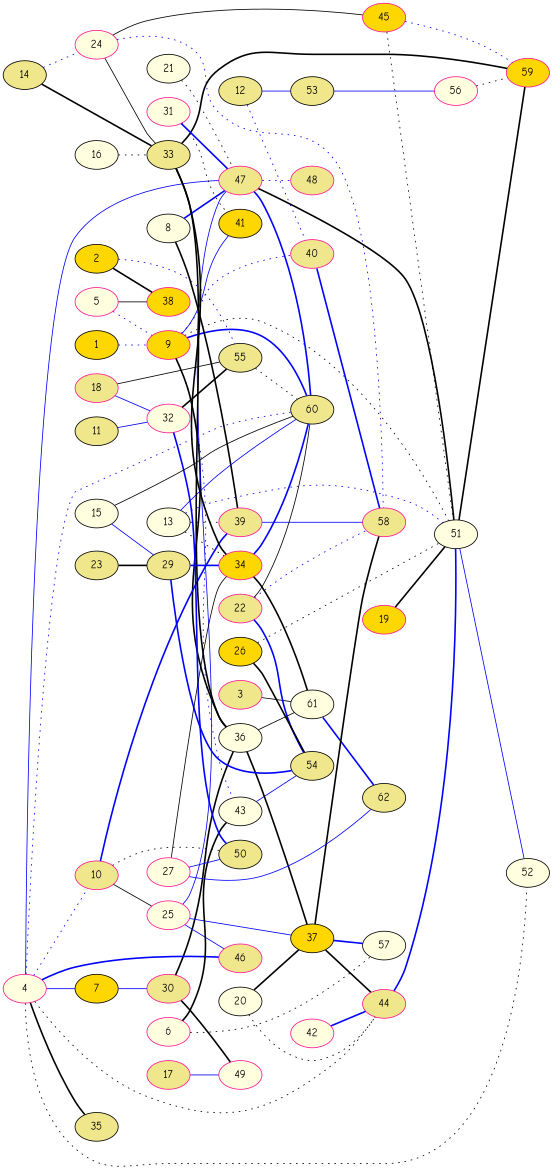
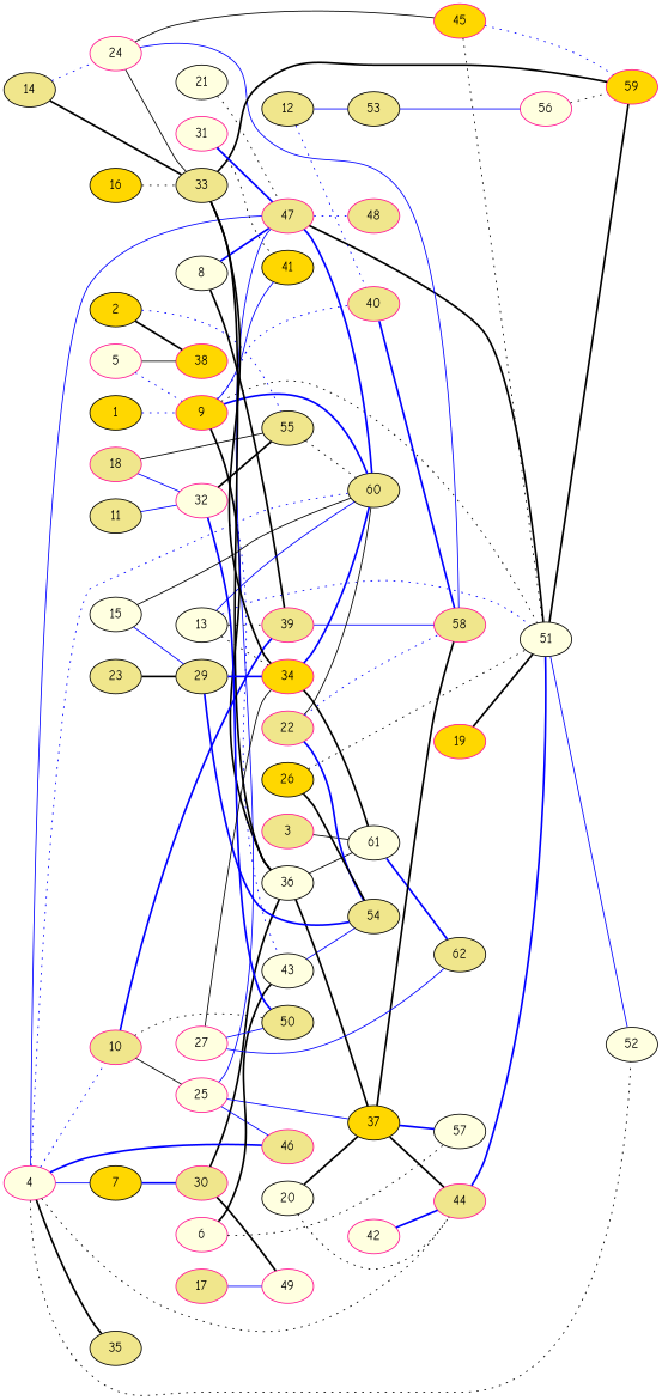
  graph {
    fontname="Comic Neue"
    rankdir=LR
    node [color=black fillcolor=khaki fontname="Comic Neue" style=filled]
    edge [color=blue fontname="Comic Neue" style=bold weight=1.0]
    1 [fillcolor=gold]
    9 [color=deeppink fillcolor=gold]
    60
    43 [fillcolor=lightyellow]
    36 [fillcolor=lightyellow]
    40 [color=deeppink]
    41 [fillcolor=gold]
    51 [fillcolor=lightyellow]
    2 [fillcolor=gold]
    38 [color=deeppink fillcolor=gold]
    55
    3 [color=deeppink]
    61 [fillcolor=lightyellow]
    30 [color=deeppink]
    49 [color=deeppink fillcolor=lightyellow]
    62
    4 [color=deeppink fillcolor=lightyellow]
    7 [fillcolor=gold]
    10 [color=deeppink]
    35
    44 [color=deeppink]
    46 [color=deeppink]
    47 [color=deeppink]
    52 [fillcolor=lightyellow]
    39 [color=deeppink]
    25 [color=deeppink fillcolor=lightyellow]
    50
    48 [color=deeppink]
    5 [color=deeppink fillcolor=lightyellow]
    6 [color=deeppink fillcolor=lightyellow]
    57 [fillcolor=lightyellow]
    54
    8 [fillcolor=lightyellow]
    58 [color=deeppink]
    37 [fillcolor=gold]
    59 [color=deeppink fillcolor=gold]
    32 [color=deeppink fillcolor=lightyellow]
    11
    12
    53
    56 [color=deeppink fillcolor=lightyellow]
    13 [fillcolor=lightyellow]
    34 [color=deeppink fillcolor=gold]
    24 [color=deeppink fillcolor=lightyellow]
    14
    33
    45 [color=deeppink fillcolor=gold]
    15 [fillcolor=lightyellow]
    29
-   16 [fillcolor=lightyellow]
+   16 [fillcolor=gold]
    17 [color=deeppink]
    18 [color=deeppink]
    19 [color=deeppink fillcolor=gold]
    20 [fillcolor=lightyellow]
    21 [fillcolor=lightyellow]
    22 [color=deeppink]
    23
    26 [fillcolor=gold]
    27 [color=deeppink fillcolor=lightyellow]
    31 [color=deeppink fillcolor=lightyellow]
    42 [color=deeppink fillcolor=lightyellow]
    1 -- 9 [style=dotted]
    9 -- 60
    9 -- 43 [style=dotted]
    9 -- 36 [color=black]
    9 -- 40 [style=dotted]
    9 -- 41 [style=solid]
    9 -- 51 [color=black style=dotted]
    43 -- 54 [style=solid]
    36 -- 61 [color=black style=solid]
    36 -- 37 [color=black]
    40 -- 58
    51 -- 52 [style=solid]
    51 -- 59 [color=black]
    2 -- 38 [color=black]
    2 -- 55 [style=dotted]
    55 -- 60 [color=black style=dotted]
    3 -- 61 [color=black style=solid]
    61 -- 62
    30 -- 36 [color=black]
    30 -- 49 [color=black]
    4 -- 60 [style=dotted]
    4 -- 7 [style=solid weight=2.0]
    4 -- 10 [style=dotted]
    4 -- 35 [color=black]
    4 -- 44 [color=black style=dotted]
    4 -- 46
    4 -- 47 [style=solid]
    4 -- 52 [color=black style=dotted]
-   7 -- 30 [style=solid]
+   7 -- 30
    10 -- 39
    10 -- 25 [color=black style=solid]
    10 -- 50 [color=black style=dotted]
    44 -- 51 [weight=2.0]
    47 -- 60
    47 -- 51 [color=black]
    47 -- 48 [style=dotted]
    39 -- 58 [style=solid]
    25 -- 46 [style=solid]
    25 -- 47 [style=solid]
    25 -- 37 [style=solid]
    5 -- 9 [style=dotted]
    5 -- 38 [color=black style=solid]
    6 -- 43 [color=black]
    6 -- 57 [color=black style=dotted]
    8 -- 47
    8 -- 39 [color=black]
    37 -- 44 [color=black]
    37 -- 57
    37 -- 58 [color=black]
    32 -- 55 [color=black]
    32 -- 50 [weight=2.0]
    11 -- 32 [style=solid]
    12 -- 40 [style=dotted]
    12 -- 53 [style=solid]
    53 -- 56 [style=solid]
    56 -- 59 [color=black style=dotted]
    13 -- 60 [style=solid]
    13 -- 51 [style=dotted]
    13 -- 39 [color=black style=dotted]
    13 -- 34 [color=black style=dotted]
    34 -- 60
    34 -- 61 [color=black]
-   24 -- 58 [style=dotted]
+   24 -- 58 [style=solid]
    24 -- 33 [color=black style=solid]
    24 -- 45 [color=black style=solid]
    14 -- 24 [style=dotted]
    14 -- 33 [color=black]
    33 -- 36 [color=black]
    33 -- 59 [color=black]
    33 -- 34 [color=black]
    45 -- 51 [color=black style=dotted]
    45 -- 59 [style=dotted]
    15 -- 60 [color=black style=solid]
    15 -- 29 [style=solid]
    29 -- 54
    29 -- 34
    16 -- 33 [color=black style=dotted]
    17 -- 49 [style=solid]
    18 -- 55 [color=black style=solid]
    18 -- 32 [style=solid]
    19 -- 51 [color=black]
    20 -- 44 [color=black style=dotted]
    20 -- 37 [color=black]
    21 -- 47 [color=black style=dotted]
    22 -- 60 [color=black style=solid]
    22 -- 54
    22 -- 58 [style=dotted]
    23 -- 29 [color=black]
    26 -- 51 [color=black style=dotted]
    26 -- 54 [color=black]
    27 -- 62 [style=solid]
    27 -- 50 [style=solid]
    27 -- 34 [color=black style=solid]
    31 -- 41 [color=black style=dotted]
    31 -- 47
    42 -- 44
  }
